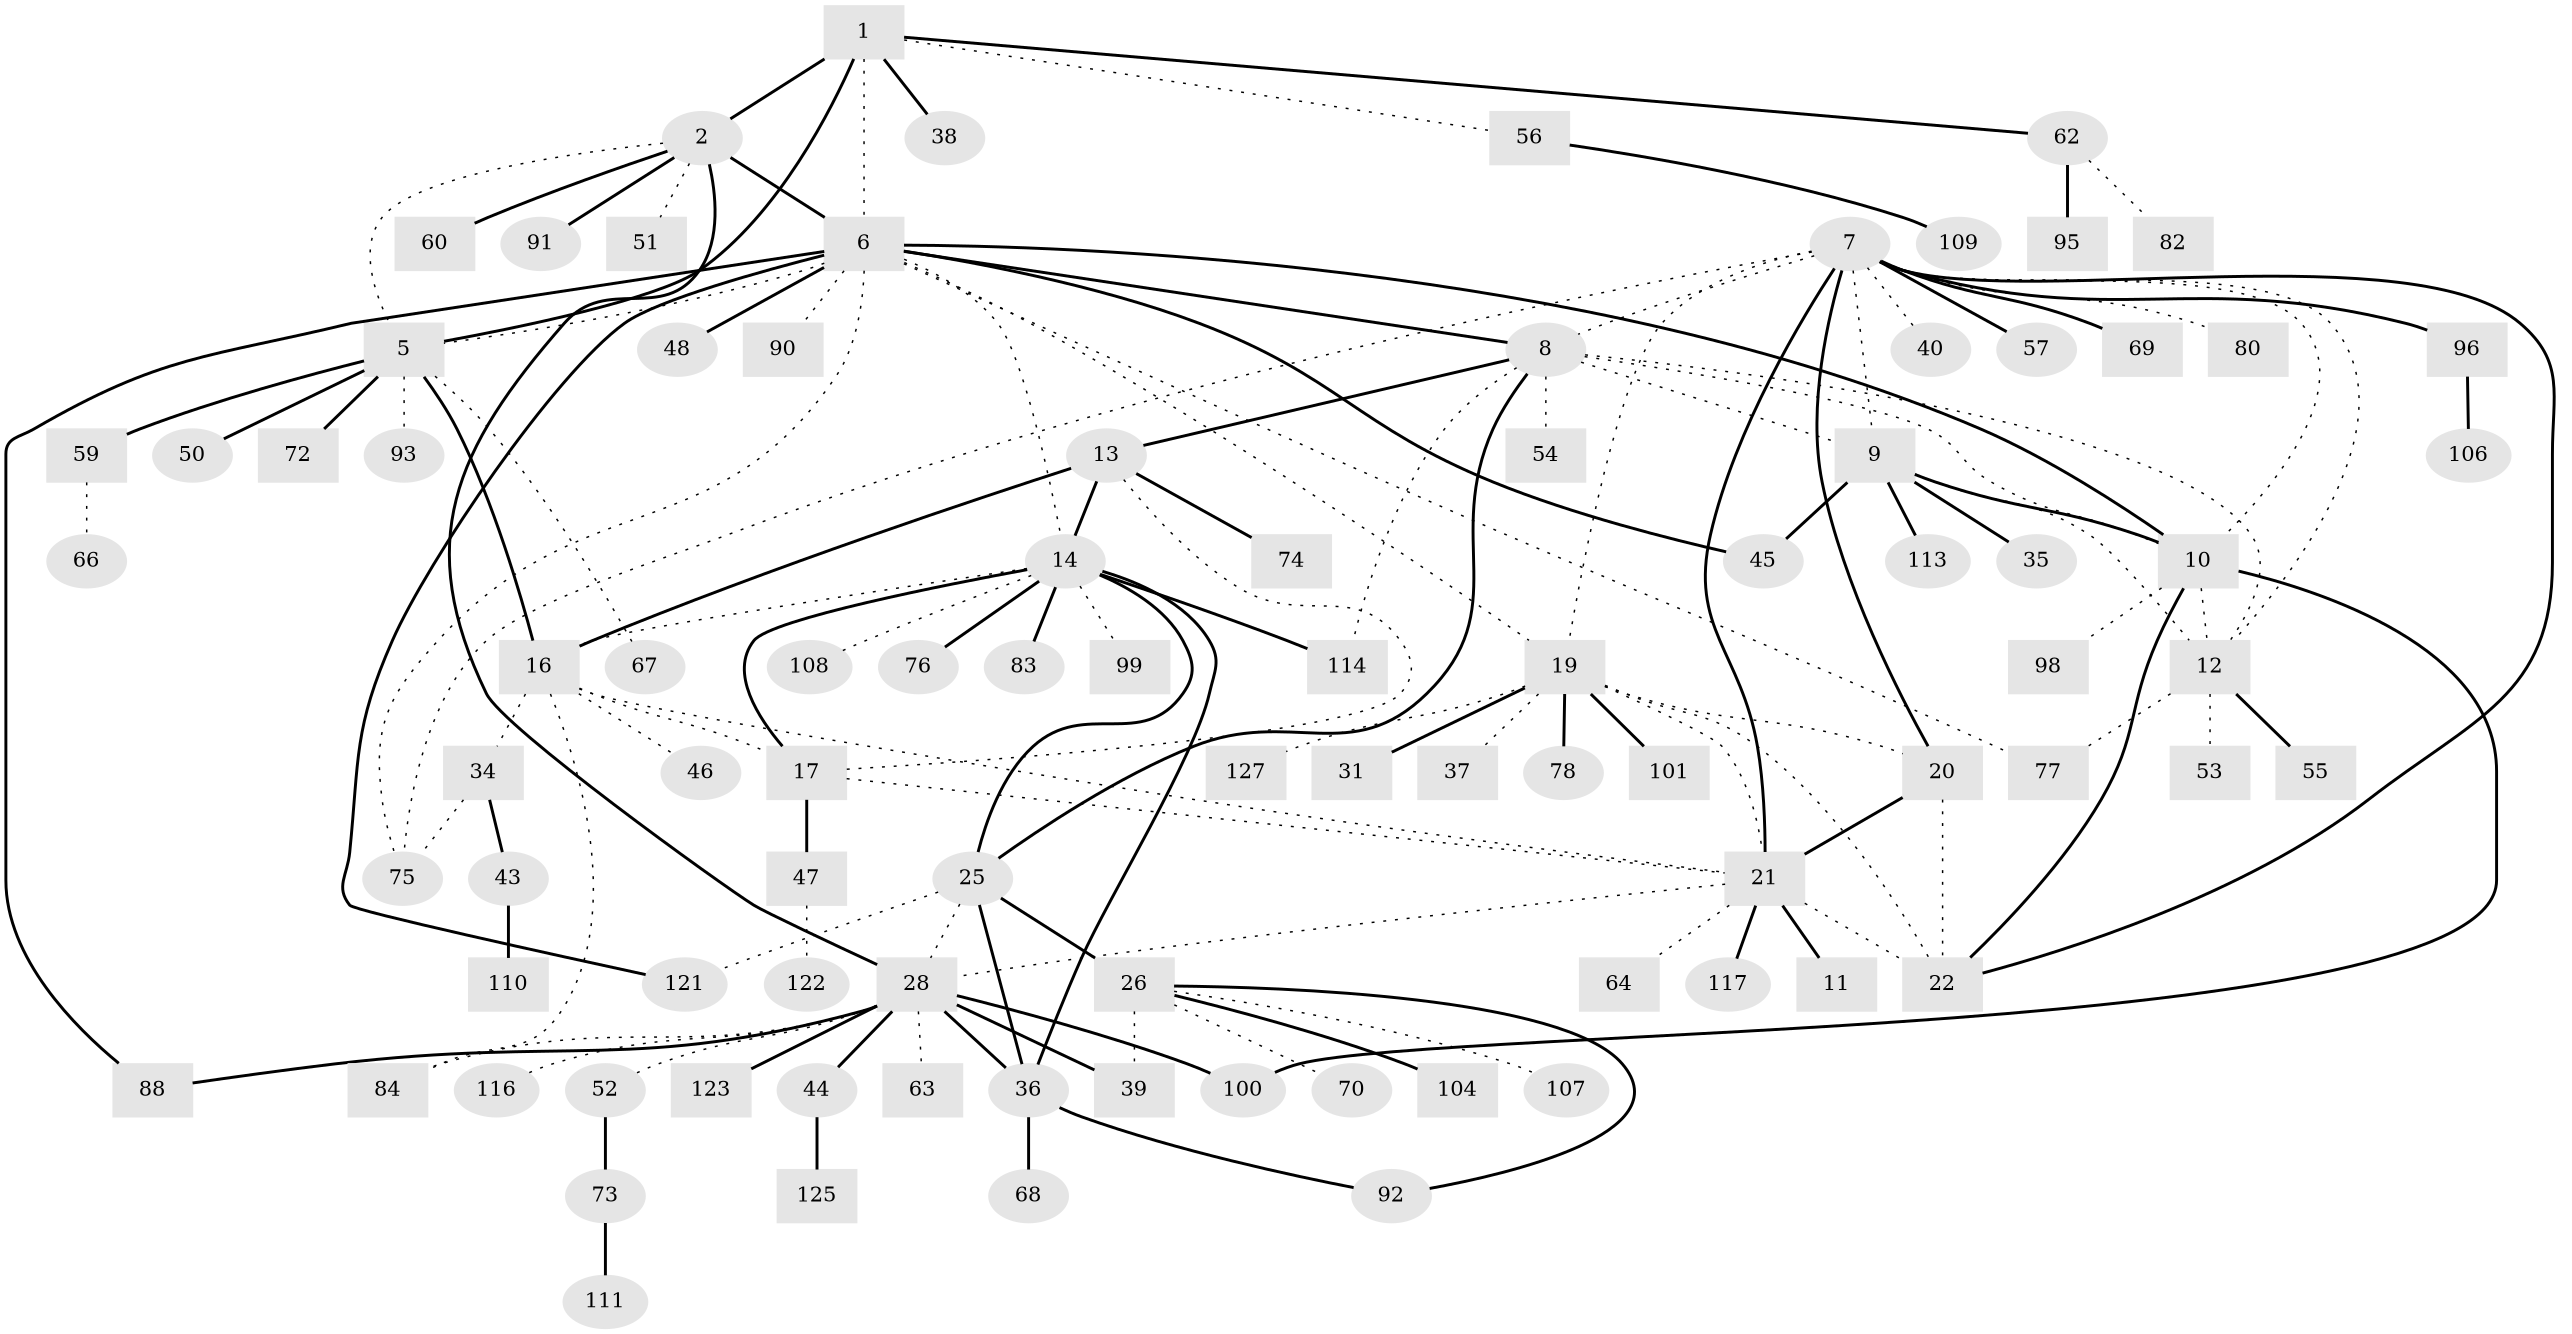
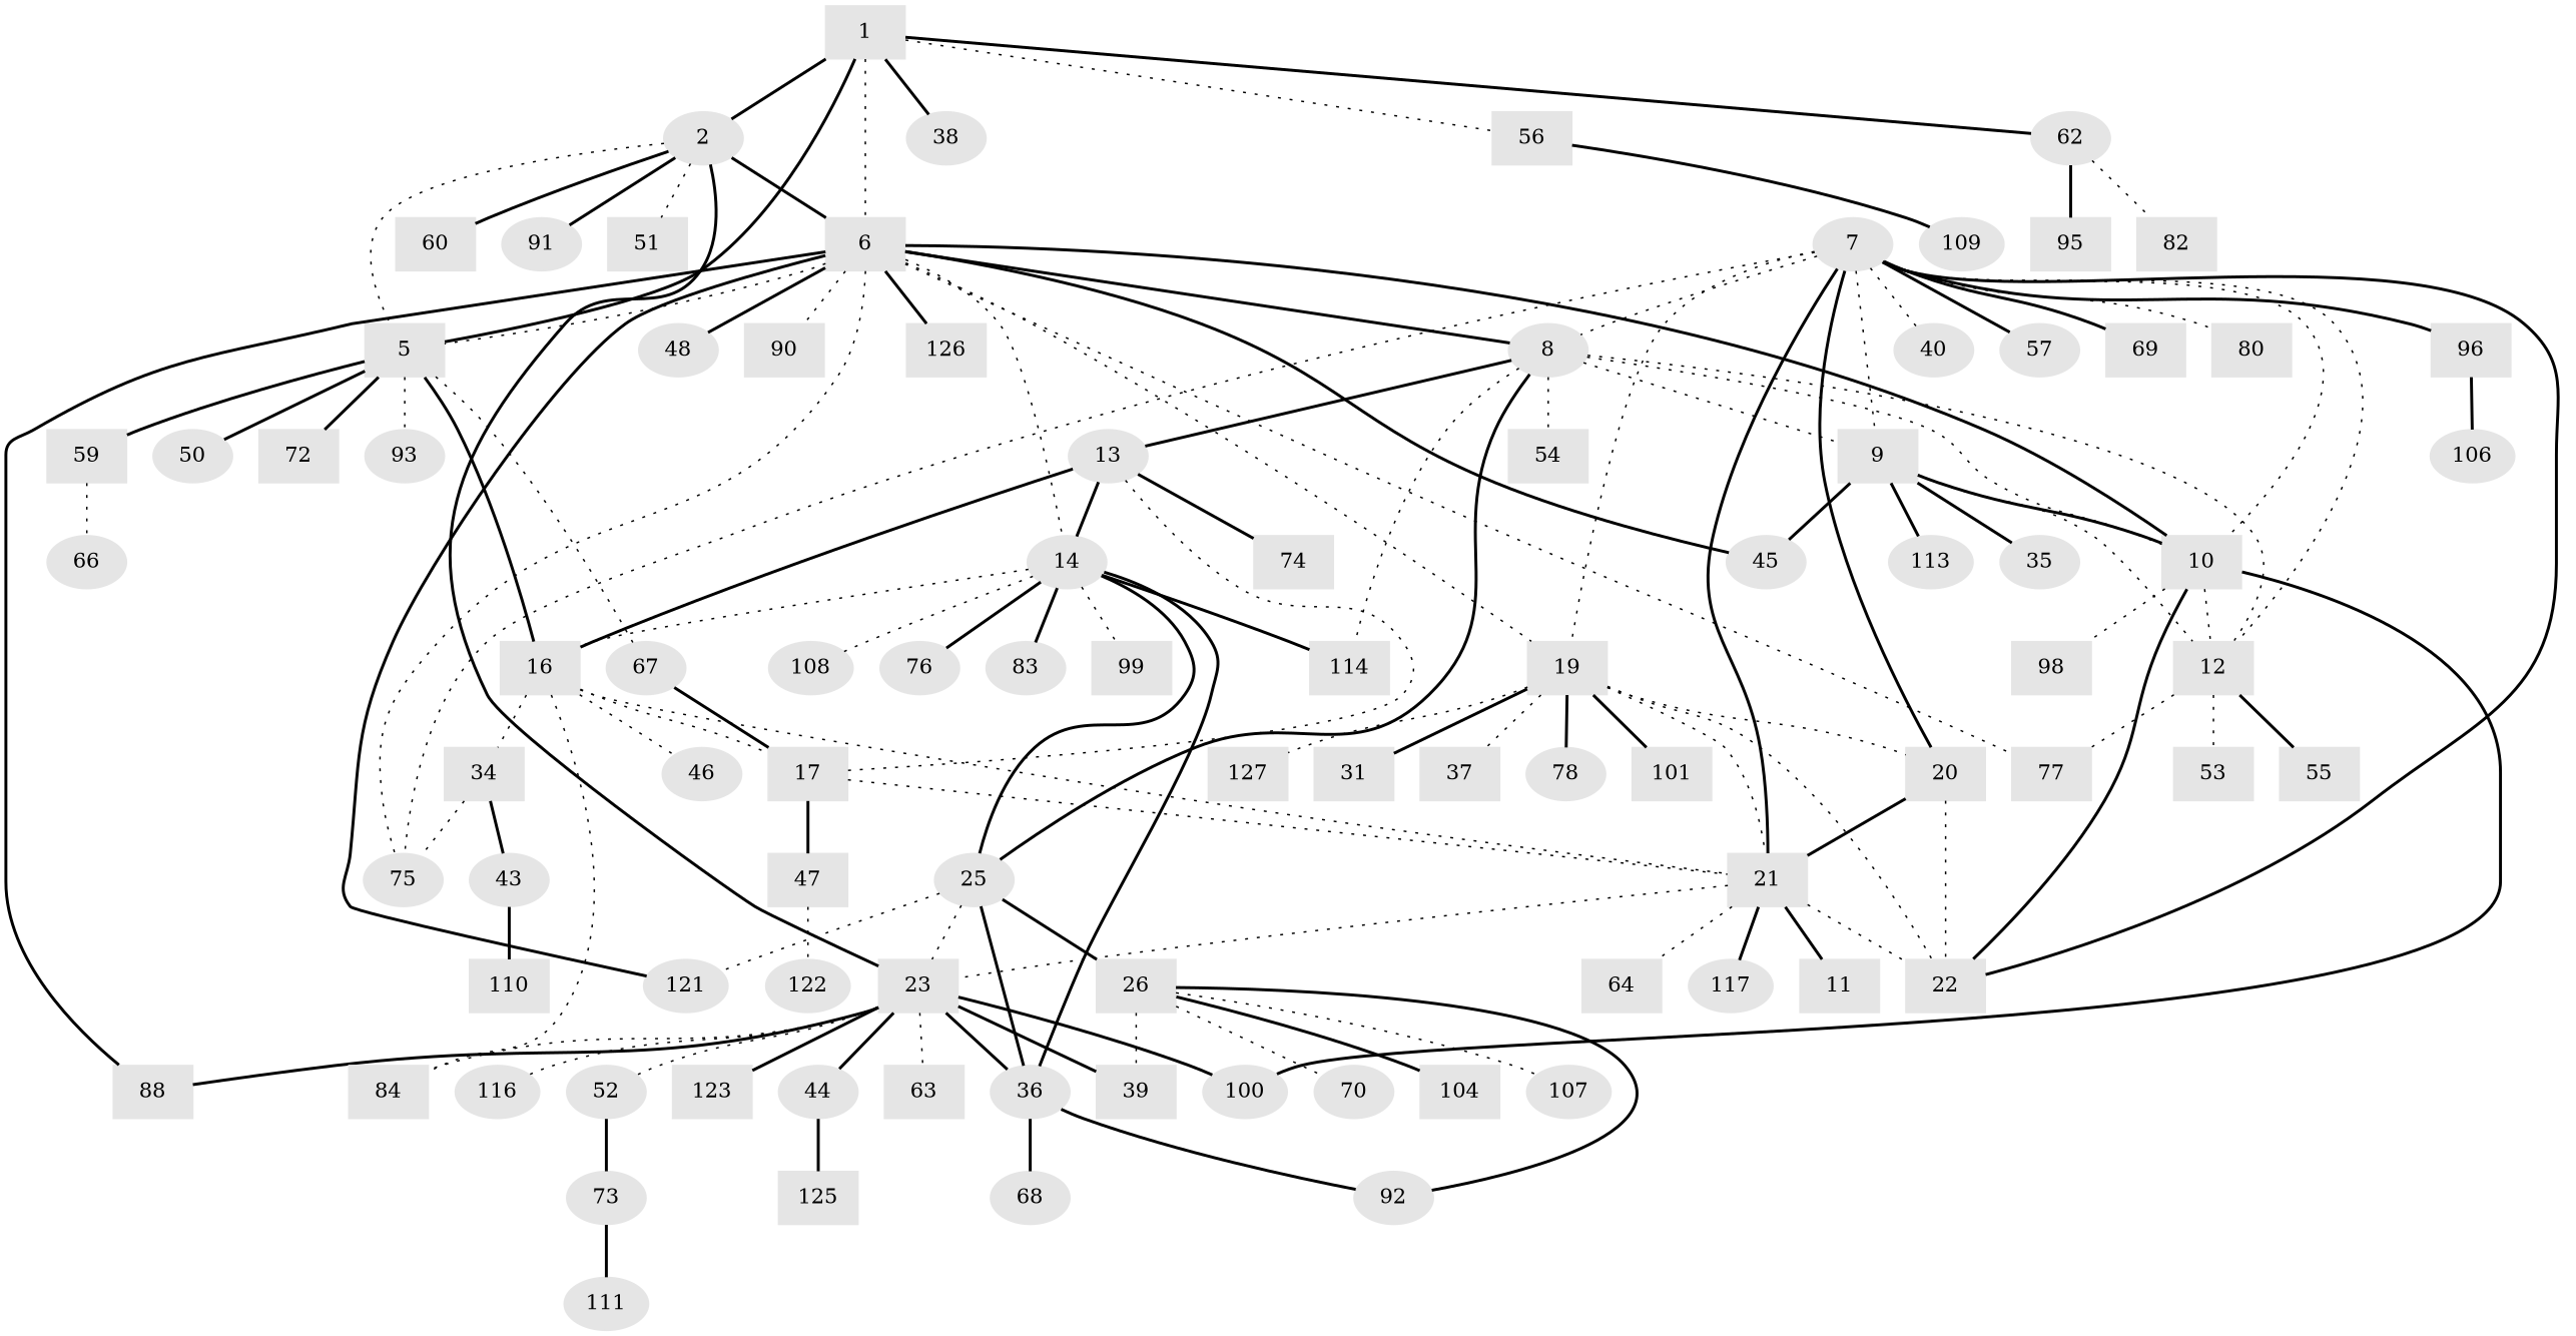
  graph {
    node [color=gray90 shape=box style=filled]
    edge [style=bold]
    1 [super="+49"]
    2 [shape=ellipse super="+3"]
    n3 [label=6 super="+6"]
    5 [super="+79"]
    38 [shape=ellipse]
    56 [super="+71"]
    62 [shape=ellipse]
-   28 [super="+30"]
+   28 [super="+30" label=23]
    51
    60
    91 [shape=ellipse]
    8 [shape=ellipse super="+58"]
    10 [super="+105"]
    14 [shape=ellipse super="+15"]
    19 [super="+128"]
    n16 [label=48 shape=ellipse super="+48"]
    45 [shape=ellipse]
    75 [shape=ellipse super="+102"]
    77
    88
    90
    121 [shape=ellipse]
+   126
    16 [super="+33"]
    50 [shape=ellipse]
    59 [super="+112"]
    67 [shape=ellipse]
    72
    93 [shape=ellipse]
    109 [shape=ellipse]
    82
    95
    100 [shape=ellipse]
    36 [shape=ellipse super="+41"]
    84
    39
    44 [shape=ellipse]
    52 [shape=ellipse super="+124"]
    63 [super="+119"]
    116 [shape=ellipse]
    123
    9 [super="+11"]
    12 [super="+85"]
    13 [shape=ellipse super="+18"]
    25 [shape=ellipse super="+29"]
    54
    114
    22 [super="+115"]
    98
    17 [super="+32"]
    76 [shape=ellipse]
    83 [shape=ellipse]
    99
    108 [shape=ellipse]
    20 [super="+81"]
    21 [super="+24"]
    31
    37 [super="+118"]
    78 [shape=ellipse]
    101
    127
    34 [super="+103"]
    46 [shape=ellipse]
    66 [shape=ellipse]
    7 [shape=ellipse super="+23"]
    40 [shape=ellipse super="+97"]
    57 [shape=ellipse]
    69 [super="+86"]
    80
    96
    35 [shape=ellipse]
    113 [shape=ellipse]
    53 [super="+94"]
    55
    n75 [label=11]
    64
    117 [shape=ellipse]
    106 [shape=ellipse]
    74
    26 [super="+27"]
    47 [super="+65"]
    92 [shape=ellipse]
    68 [shape=ellipse super="+120"]
    43 [shape=ellipse super="+87"]
    122 [shape=ellipse]
    70 [shape=ellipse]
    104
    107 [shape=ellipse]
    125
    73 [shape=ellipse]
    110
    111 [shape=ellipse]
    1 -- 2 [weight=2]
    1 -- n3 [style=dotted weight=2]
    1 -- 5
    1 -- 38
    1 -- 56 [style=dotted]
    1 -- 62
    2 -- n3 [weight=4]
    2 -- 5 [style=dotted weight=2]
    2 -- 28
    2 -- 51 [style=dotted]
    2 -- 60
    2 -- 91
    n3 -- 5 [style=dotted weight=2]
    n3 -- 8
    n3 -- 10
    n3 -- 14 [style=dotted]
    n3 -- 19 [style=dotted]
    n3 -- n16
    n3 -- 45
    n3 -- 75 [style=dotted]
    n3 -- 77 [style=dotted]
    n3 -- 88
    n3 -- 90 [style=dotted]
    n3 -- 121
+   n3 -- 126
    5 -- 16
    5 -- 50
    5 -- 59
    5 -- 67 [style=dotted]
    5 -- 72
    5 -- 93 [style=dotted]
    56 -- 109
    62 -- 82 [style=dotted]
    62 -- 95
    28 -- 88
    28 -- 100
    28 -- 36
    28 -- 84 [style=dotted]
    28 -- 39
    28 -- 44
    28 -- 52 [style=dotted]
    28 -- 63 [style=dotted]
    28 -- 116 [style=dotted]
    28 -- 123
    8 -- 10 [style=dotted]
    8 -- 9 [style=dotted weight=2]
    8 -- 12 [style=dotted]
    8 -- 13
    8 -- 25
    8 -- 54 [style=dotted]
    8 -- 114 [style=dotted]
    10 -- 100
    10 -- 12 [style=dotted]
    10 -- 22
    10 -- 98 [style=dotted]
    14 -- 16 [style=dotted weight=2]
    14 -- 36
    14 -- 25
    14 -- 114
-   14 -- 17 [weight=2]
+   67 -- 17 [weight=2]
    14 -- 76
    14 -- 83
    14 -- 99 [style=dotted]
    14 -- 108 [style=dotted]
    19 -- 22 [style=dotted]
    19 -- 20 [style=dotted]
    19 -- 21 [style=dotted weight=2]
    19 -- 31
    19 -- 37 [style=dotted]
    19 -- 78
    19 -- 101
    19 -- 127 [style=dotted]
    16 -- 84 [style=dotted]
    16 -- 17 [style=dotted]
    16 -- 21 [style=dotted]
    16 -- 34 [style=dotted]
    16 -- 46 [style=dotted]
    59 -- 66 [style=dotted]
    36 -- 92
    36 -- 68
    44 -- 125
    52 -- 73
    9 -- 10 [weight=2]
    9 -- 45
    9 -- 12 [style=dotted weight=2]
    9 -- 35
    9 -- 113
    12 -- 77 [style=dotted]
    12 -- 53 [style=dotted]
    12 -- 55
    13 -- 14 [weight=4]
    13 -- 16 [weight=2]
    13 -- 17 [style=dotted weight=2]
    13 -- 74
    25 -- 28 [style=dotted weight=4]
    25 -- 121 [style=dotted]
    25 -- 36
    25 -- 26 [weight=4]
    17 -- 21 [style=dotted]
    17 -- 47
    20 -- 22 [style=dotted]
    20 -- 21 [weight=2]
    21 -- 28 [style=dotted]
    21 -- 22 [style=dotted weight=2]
    21 -- n75
    21 -- 64 [style=dotted]
    21 -- 117
    34 -- 75 [style=dotted]
    34 -- 43
    7 -- 8 [style=dotted]
    7 -- 10 [style=dotted]
    7 -- 19 [style=dotted]
    7 -- 75 [style=dotted weight=2]
    7 -- 9 [style=dotted weight=2]
    7 -- 12 [style=dotted]
    7 -- 22
    7 -- 20
    7 -- 21 [weight=2]
    7 -- 40 [style=dotted]
    7 -- 57
    7 -- 69
    7 -- 80 [style=dotted]
    7 -- 96
    96 -- 106
    26 -- 39 [style=dotted weight=4]
    26 -- 92
    26 -- 70 [style=dotted]
    26 -- 104
    26 -- 107 [style=dotted]
    47 -- 122 [style=dotted]
    43 -- 110
    73 -- 111
  }
